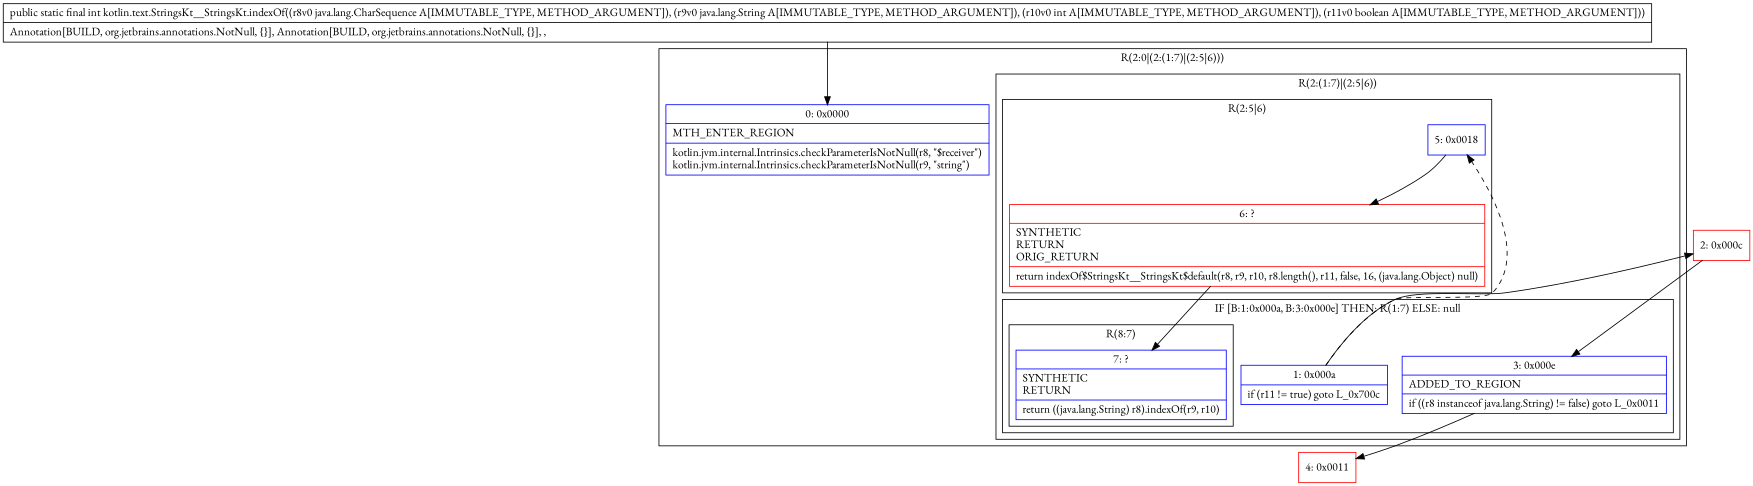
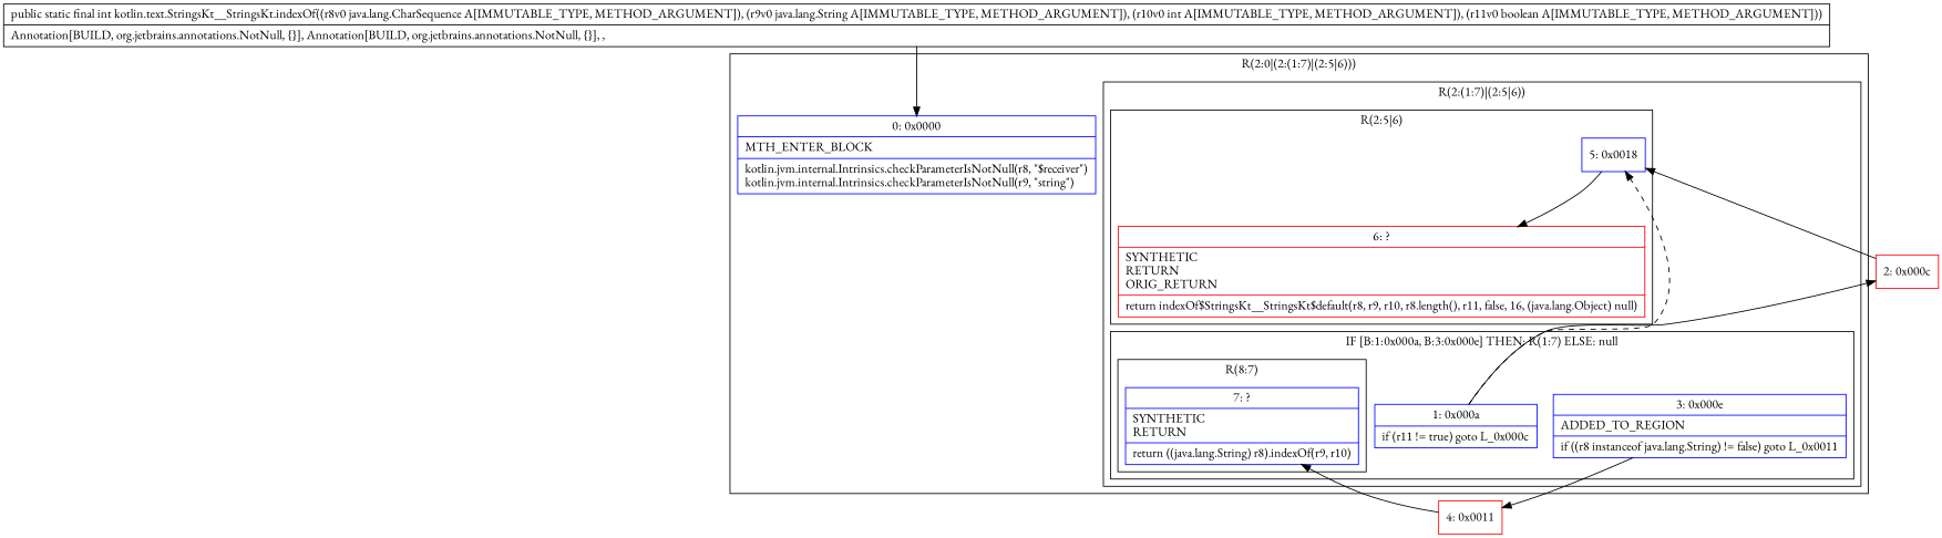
  digraph {
    fontname="EB Garamond"
    node [color=blue fontname="EB Garamond" shape=record]
    edge [fontname="EB Garamond"]
    n1 [label="{7\:\ ?|SYNTHETIC\lRETURN\l|return ((java.lang.String) r8).indexOf(r9, r10)\l}"]
-   n2 [label="{1\:\ 0x000a|if (r11 != true) goto L_0x700c\l}"]
+   n2 [label="{1\:\ 0x000a|if (r11 != true) goto L_0x000c\l}"]
    n3 [label="{3\:\ 0x000e|ADDED_TO_REGION\l|if ((r8 instanceof java.lang.String) != false) goto L_0x0011\l}"]
    n4 [label="{5\:\ 0x0018}"]
    n5 [color=red label="{6\:\ ?|SYNTHETIC\lRETURN\lORIG_RETURN\l|return indexOf$StringsKt__StringsKt$default(r8, r9, r10, r8.length(), r11, false, 16, (java.lang.Object) null)\l}"]
-   n6 [label="{0\:\ 0x0000|MTH_ENTER_REGION\l|kotlin.jvm.internal.Intrinsics.checkParameterIsNotNull(r8, \"$receiver\")\lkotlin.jvm.internal.Intrinsics.checkParameterIsNotNull(r9, \"string\")\l}"]
+   n6 [label="{0\:\ 0x0000|MTH_ENTER_BLOCK\l|kotlin.jvm.internal.Intrinsics.checkParameterIsNotNull(r8, \"$receiver\")\lkotlin.jvm.internal.Intrinsics.checkParameterIsNotNull(r9, \"string\")\l}"]
    n7 [color=red label="{2\:\ 0x000c}"]
    n8 [color=red label="{4\:\ 0x0011}"]
    n9 [label="{public static final int kotlin.text.StringsKt__StringsKt.indexOf((r8v0 java.lang.CharSequence A[IMMUTABLE_TYPE, METHOD_ARGUMENT]), (r9v0 java.lang.String A[IMMUTABLE_TYPE, METHOD_ARGUMENT]), (r10v0 int A[IMMUTABLE_TYPE, METHOD_ARGUMENT]), (r11v0 boolean A[IMMUTABLE_TYPE, METHOD_ARGUMENT]))  | Annotation[BUILD, org.jetbrains.annotations.NotNull, \{\}], Annotation[BUILD, org.jetbrains.annotations.NotNull, \{\}], , \l}" color=""]
    subgraph cluster_1 {
      label="R(2:0|(2:(1:7)|(2:5|6)))"
      n6
      subgraph cluster_2 {
        label="R(2:(1:7)|(2:5|6))"
        subgraph cluster_3 {
          label="IF [B:1:0x000a, B:3:0x000e] THEN: R(1:7) ELSE: null"
          n2
          n3
          subgraph cluster_4 {
            label="R(8:7)"
            n1
          }
        }
        subgraph cluster_5 {
          label="R(2:5|6)"
          n4
          n5
        }
      }
    }
    n2 -> n4 [style=dashed]
    n2 -> n7
    n3 -> n8
    n4 -> n5
-   n7 -> n3
-   n5 -> n1
+   n7 -> n4
+   n8 -> n1
    n9 -> n6
  }
